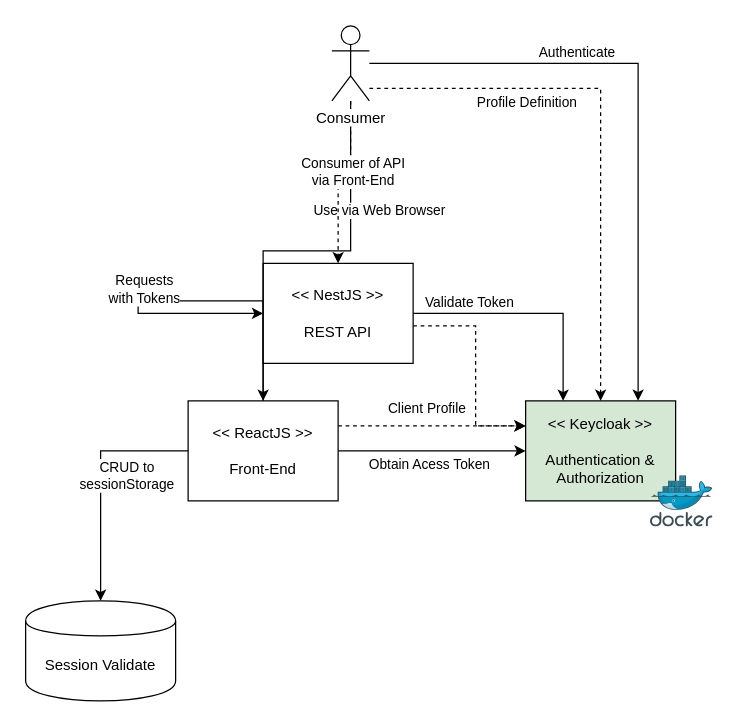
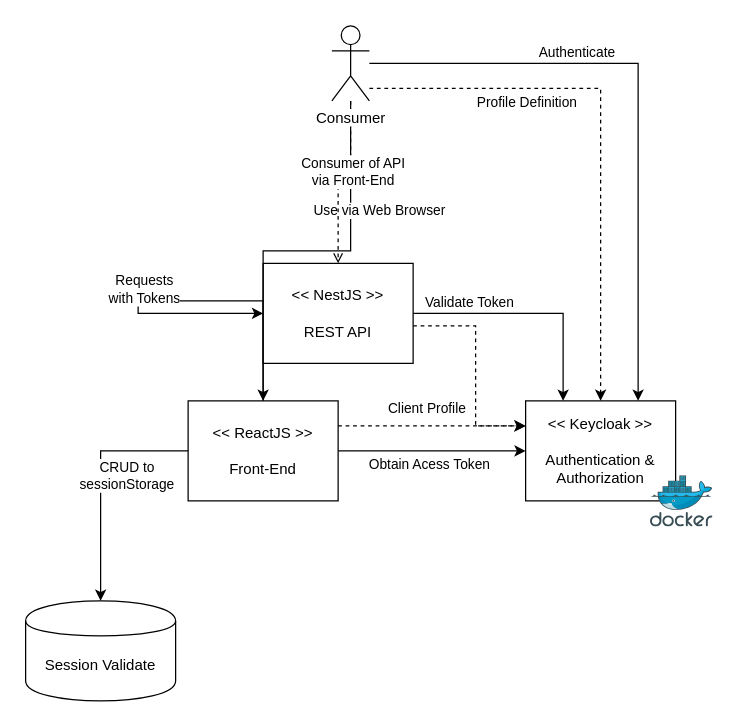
  <mxCell id="0" />
  <mxCell id="1" parent="0" />
  <mxCell id="2" style="edgeStyle=orthogonalEdgeStyle;rounded=0;orthogonalLoop=1;jettySize=auto;html=1;entryX=0;entryY=0.25;entryDx=0;entryDy=0;dashed=1;" edge="1" parent="1" source="9" target="15"><mxGeometry relative="1" as="geometry"><Array as="points"><mxPoint x="210" y="340" /><mxPoint x="210" y="340" /></Array></mxGeometry></mxCell>
  <mxCell id="3" style="edgeStyle=orthogonalEdgeStyle;rounded=0;orthogonalLoop=1;jettySize=auto;html=1;entryX=0;entryY=0.5;entryDx=0;entryDy=0;" edge="1" parent="1" source="9" target="15"><mxGeometry relative="1" as="geometry" /></mxCell>
  <mxCell id="4" value="Obtain Acess Token" style="edgeLabel;html=1;align=center;verticalAlign=middle;resizable=0;points=[];" vertex="1" connectable="0" parent="3"><mxGeometry x="0.2" relative="1" as="geometry"><mxPoint x="-18" y="10" as="offset" /></mxGeometry></mxCell>
  <mxCell id="5" style="edgeStyle=orthogonalEdgeStyle;rounded=0;orthogonalLoop=1;jettySize=auto;html=1;entryX=0.5;entryY=0;entryDx=0;entryDy=0;" edge="1" parent="1" source="9" target="25"><mxGeometry relative="1" as="geometry" /></mxCell>
  <mxCell id="6" value="CRUD to&lt;br&gt;sessionStorage" style="edgeLabel;html=1;align=center;verticalAlign=middle;resizable=0;points=[];" vertex="1" connectable="0" parent="5"><mxGeometry x="-0.475" relative="1" as="geometry"><mxPoint y="19" as="offset" /></mxGeometry></mxCell>
  <mxCell id="7" style="edgeStyle=orthogonalEdgeStyle;rounded=0;orthogonalLoop=1;jettySize=auto;html=1;entryX=0;entryY=0.5;entryDx=0;entryDy=0;" edge="1" parent="1" source="9" target="14"><mxGeometry relative="1" as="geometry"><Array as="points"><mxPoint x="110" y="240" /></Array></mxGeometry></mxCell>
  <mxCell id="8" value="Requests&lt;br&gt;with Tokens" style="edgeLabel;html=1;align=center;verticalAlign=middle;resizable=0;points=[];" vertex="1" connectable="0" parent="7"><mxGeometry x="0.337" y="-1" relative="1" as="geometry"><mxPoint y="-21" as="offset" /></mxGeometry></mxCell>
  <mxCell id="9" value="&amp;lt;&amp;lt; ReactJS &amp;gt;&amp;gt;&lt;br&gt;&lt;br&gt;Front-End" style="rounded=0;whiteSpace=wrap;html=1;" vertex="1" parent="1"><mxGeometry x="150" y="320" width="120" height="80" as="geometry" /></mxCell>
  <mxCell id="10" style="edgeStyle=orthogonalEdgeStyle;rounded=0;orthogonalLoop=1;jettySize=auto;html=1;entryX=0.25;entryY=0;entryDx=0;entryDy=0;" edge="1" parent="1" source="14" target="15"><mxGeometry relative="1" as="geometry" /></mxCell>
  <mxCell id="11" value="Validate Token" style="edgeLabel;html=1;align=center;verticalAlign=middle;resizable=0;points=[];" vertex="1" connectable="0" parent="10"><mxGeometry x="-0.537" y="3" relative="1" as="geometry"><mxPoint y="-7" as="offset" /></mxGeometry></mxCell>
  <mxCell id="12" style="edgeStyle=orthogonalEdgeStyle;rounded=0;orthogonalLoop=1;jettySize=auto;html=1;entryX=0;entryY=0.25;entryDx=0;entryDy=0;dashed=1;" edge="1" parent="1" source="14" target="15"><mxGeometry relative="1" as="geometry"><Array as="points"><mxPoint x="380" y="260" /><mxPoint x="380" y="340" /></Array></mxGeometry></mxCell>
  <mxCell id="13" value="Client Profile" style="edgeLabel;html=1;align=center;verticalAlign=middle;resizable=0;points=[];" vertex="1" connectable="0" parent="12"><mxGeometry x="-0.075" relative="1" as="geometry"><mxPoint x="-40" y="36" as="offset" /></mxGeometry></mxCell>
  <mxCell id="14" value="&amp;lt;&amp;lt; NestJS &amp;gt;&amp;gt;&lt;br&gt;&lt;br&gt;REST API" style="rounded=0;whiteSpace=wrap;html=1;" vertex="1" parent="1"><mxGeometry x="210" y="210" width="120" height="80" as="geometry" /></mxCell>
- <mxCell id="15" value="&amp;lt;&amp;lt; Keycloak &amp;gt;&amp;gt;&lt;br&gt;&lt;br&gt;Authentication &amp;amp;&lt;br&gt;Authorization" style="rounded=0;whiteSpace=wrap;html=1;fillColor=#d5e8d4;" vertex="1" parent="1"><mxGeometry x="420" y="320" width="120" height="80" as="geometry" /></mxCell>
+ <mxCell id="15" value="&amp;lt;&amp;lt; Keycloak &amp;gt;&amp;gt;&lt;br&gt;&lt;br&gt;Authentication &amp;amp;&lt;br&gt;Authorization" style="rounded=0;whiteSpace=wrap;html=1;" vertex="1" parent="1"><mxGeometry x="420" y="320" width="120" height="80" as="geometry" /></mxCell>
  <mxCell id="16" style="edgeStyle=orthogonalEdgeStyle;rounded=0;orthogonalLoop=1;jettySize=auto;html=1;entryX=0.5;entryY=0;entryDx=0;entryDy=0;dashed=1;" edge="1" parent="1" source="24" target="15"><mxGeometry relative="1" as="geometry"><Array as="points"><mxPoint x="480" y="70" /></Array></mxGeometry></mxCell>
  <mxCell id="17" value="Profile Definition" style="edgeLabel;html=1;align=center;verticalAlign=middle;resizable=0;points=[];" vertex="1" connectable="0" parent="16"><mxGeometry x="-0.224" y="2" relative="1" as="geometry"><mxPoint x="-44" y="12" as="offset" /></mxGeometry></mxCell>
  <mxCell id="18" style="edgeStyle=orthogonalEdgeStyle;rounded=0;orthogonalLoop=1;jettySize=auto;html=1;entryX=0.5;entryY=0;entryDx=0;entryDy=0;" edge="1" parent="1" source="24" target="9"><mxGeometry relative="1" as="geometry" /></mxCell>
  <mxCell id="19" value="Use via Web Browser" style="edgeLabel;html=1;align=center;verticalAlign=middle;resizable=0;points=[];" vertex="1" connectable="0" parent="18"><mxGeometry x="-0.361" y="2" relative="1" as="geometry"><mxPoint x="20" y="-12" as="offset" /></mxGeometry></mxCell>
- <mxCell id="20" style="edgeStyle=orthogonalEdgeStyle;rounded=0;orthogonalLoop=1;jettySize=auto;html=1;entryX=0.5;entryY=0;entryDx=0;entryDy=0;dashed=1;" edge="1" parent="1" source="24" target="14"><mxGeometry relative="1" as="geometry" /></mxCell>
+ <mxCell id="20" style="edgeStyle=orthogonalEdgeStyle;rounded=0;orthogonalLoop=1;jettySize=auto;html=1;entryX=0.5;entryY=0;entryDx=0;entryDy=0;dashed=1;endArrow=open;" edge="1" parent="1" source="24" target="14"><mxGeometry relative="1" as="geometry" /></mxCell>
  <mxCell id="21" value="Consumer of API&lt;br&gt;via Front-End" style="edgeLabel;html=1;align=center;verticalAlign=middle;resizable=0;points=[];" vertex="1" connectable="0" parent="20"><mxGeometry x="-0.193" y="1" relative="1" as="geometry"><mxPoint as="offset" /></mxGeometry></mxCell>
  <mxCell id="22" style="edgeStyle=orthogonalEdgeStyle;rounded=0;orthogonalLoop=1;jettySize=auto;html=1;entryX=0.75;entryY=0;entryDx=0;entryDy=0;" edge="1" parent="1" source="24" target="15"><mxGeometry relative="1" as="geometry" /></mxCell>
  <mxCell id="23" value="Authenticate" style="edgeLabel;html=1;align=center;verticalAlign=middle;resizable=0;points=[];" vertex="1" connectable="0" parent="22"><mxGeometry x="-0.72" y="3" relative="1" as="geometry"><mxPoint x="97" y="-7" as="offset" /></mxGeometry></mxCell>
  <mxCell id="24" value="Consumer" style="shape=umlActor;verticalLabelPosition=bottom;verticalAlign=top;html=1;outlineConnect=0;labelBackgroundColor=#ffffff;" vertex="1" parent="1"><mxGeometry x="265" y="20" width="30" height="60" as="geometry" /></mxCell>
  <mxCell id="25" value="Session Validate" style="shape=cylinder;whiteSpace=wrap;html=1;boundedLbl=1;backgroundOutline=1;labelBackgroundColor=#ffffff;" vertex="1" parent="1"><mxGeometry x="20" y="480" width="120" height="80" as="geometry" /></mxCell>
  <mxCell id="26" value="" style="aspect=fixed;html=1;points=[];align=center;image;fontSize=12;image=img/lib/mscae/Docker.svg;labelBackgroundColor=#ffffff;" vertex="1" parent="1"><mxGeometry x="520" y="380" width="50" height="41" as="geometry" /></mxCell>
